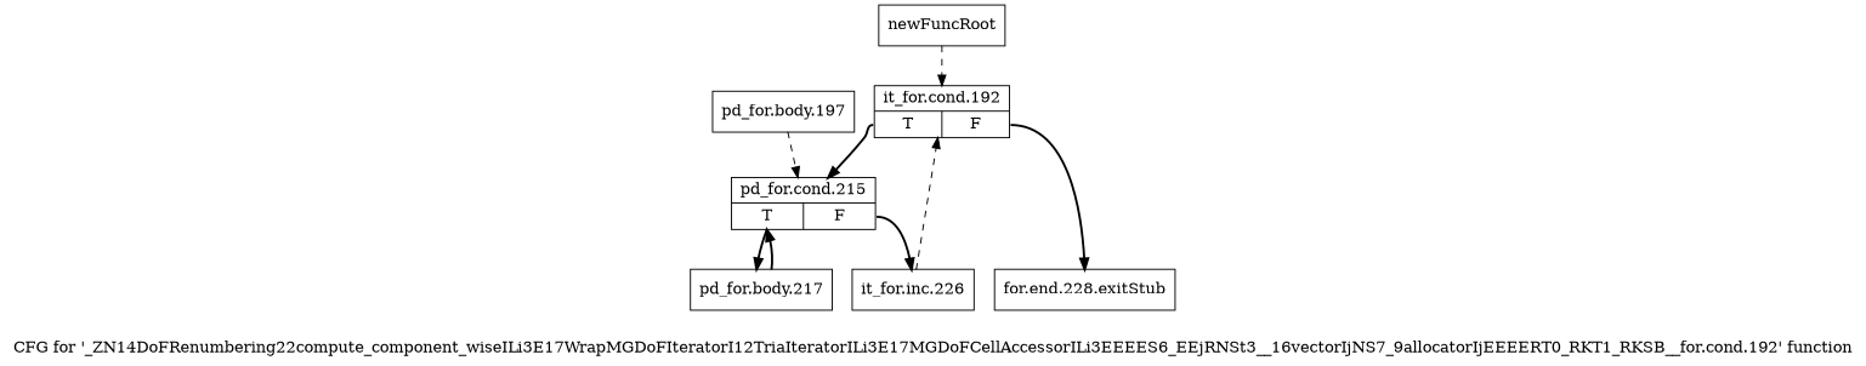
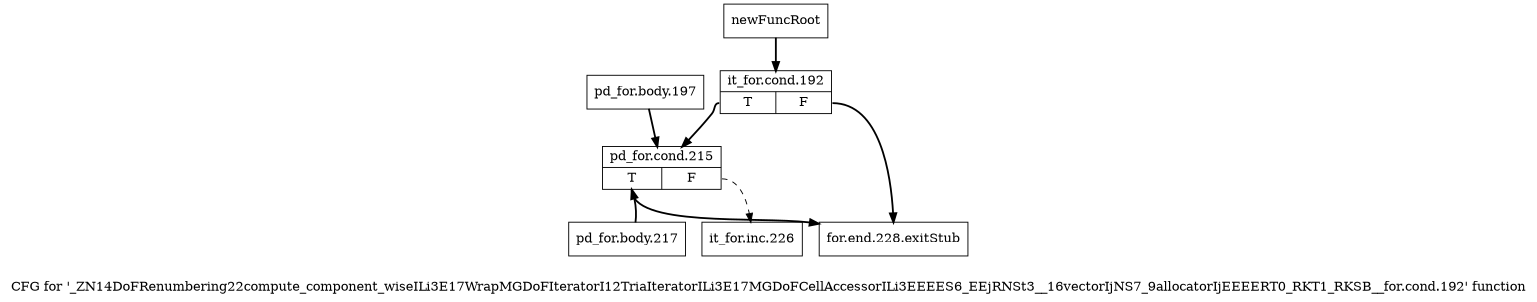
  digraph {
    label="CFG for '_ZN14DoFRenumbering22compute_component_wiseILi3E17WrapMGDoFIteratorI12TriaIteratorILi3E17MGDoFCellAccessorILi3EEEES6_EEjRNSt3__16vectorIjNS7_9allocatorIjEEEERT0_RKT1_RKSB__for.cond.192' function"
    node [shape=record]
    edge [style=bold]
    n1 [label="{newFuncRoot}"]
    n2 [label="{it_for.cond.192|{<s0>T|<s1>F}}"]
    n3 [label="{for.end.228.exitStub}"]
    n4 [label="{pd_for.cond.215|{<s0>T|<s1>F}}"]
    n5 [label="{pd_for.body.197}"]
    n6 [label="{pd_for.body.217}"]
    n7 [label="{it_for.inc.226}"]
-   n1 -> n2 [style=dashed]
+   n1 -> n2
    n2 -> n3 [tailport=s1]
    n2 -> n4 [tailport=s0]
-   n4 -> n6 [tailport=s0]
-   n4 -> n7 [tailport=s1]
-   n5 -> n4 [style=dashed]
+   n4 -> n3 [tailport=s0]
+   n4 -> n7 [style=dashed tailport=s1]
+   n5 -> n4
    n6 -> n4
-   n7 -> n2 [style=dashed]
  }
